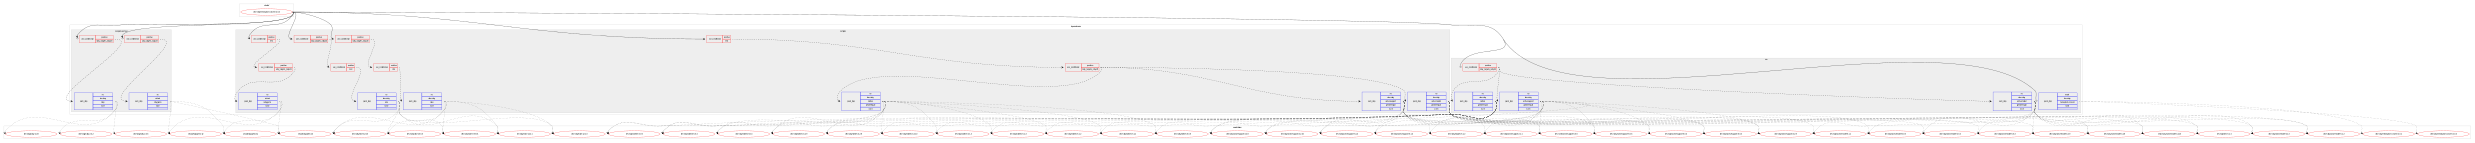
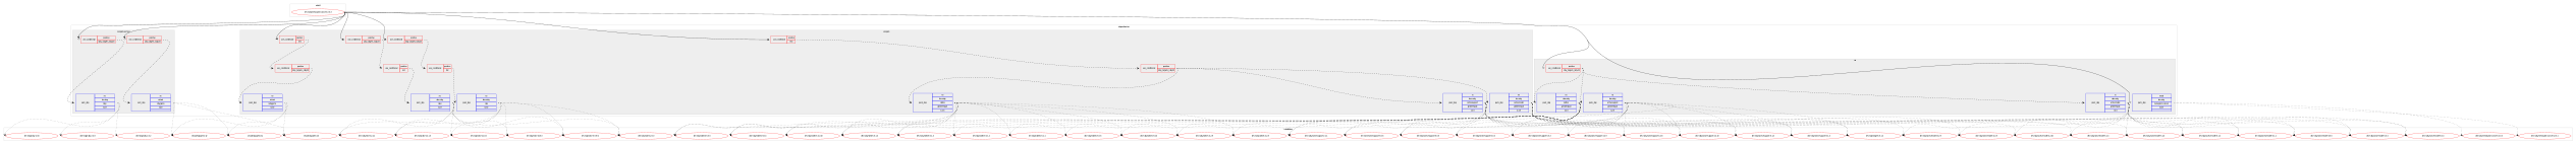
  digraph {
    compound=true
    concentrate=true
    fontname="Liberation Sans"
    fontsize=10
    newrank=true
    rankdir=TB
    ranksep=1.5
    node [color=red fontname="Liberation Sans" fontsize=10]
    edge [arrowhead=vee fontname="Liberation Sans" headport=w style=dotted tailport=e weight=100]
    n1 [label="dev-ruby/metasploit-concern-2.0.3" width=4]
    n2 [color=blue label=<<TABLE BORDER="0" CELLBORDER="1" CELLSPACING="0" CELLPADDING="4" WIDTH="220"><TR><TD ROWSPAN="6" CELLPADDING="30">pack_dep</TD></TR><TR><TD WIDTH="110">no</TD></TR><TR><TD>dev-ruby</TD></TR><TR><TD>rake</TD></TR><TR><TD>none</TD></TR><TR><TD></TD></TR></TABLE>> shape=none]
    n3 [label=<<TABLE BORDER="0" CELLBORDER="1" CELLSPACING="0" CELLPADDING="4"><TR><TD ROWSPAN="3" CELLPADDING="10">use_conditional</TD></TR><TR><TD>positive</TD></TR><TR><TD>doc</TD></TR></TABLE>> shape=none]
    n4 [label=<<TABLE BORDER="0" CELLBORDER="1" CELLSPACING="0" CELLPADDING="4"><TR><TD ROWSPAN="3" CELLPADDING="10">use_conditional</TD></TR><TR><TD>positive</TD></TR><TR><TD>ruby_targets_ruby23</TD></TR></TABLE>> shape=none]
    n5 [color=blue label=<<TABLE BORDER="0" CELLBORDER="1" CELLSPACING="0" CELLPADDING="4" WIDTH="220"><TR><TD ROWSPAN="6" CELLPADDING="30">pack_dep</TD></TR><TR><TD WIDTH="110">no</TD></TR><TR><TD>dev-ruby</TD></TR><TR><TD>rake</TD></TR><TR><TD>none</TD></TR><TR><TD></TD></TR></TABLE>> shape=none]
    n6 [label=<<TABLE BORDER="0" CELLBORDER="1" CELLSPACING="0" CELLPADDING="4"><TR><TD ROWSPAN="3" CELLPADDING="10">use_conditional</TD></TR><TR><TD>positive</TD></TR><TR><TD>test</TD></TR></TABLE>> shape=none]
    n7 [label=<<TABLE BORDER="0" CELLBORDER="1" CELLSPACING="0" CELLPADDING="4"><TR><TD ROWSPAN="3" CELLPADDING="10">use_conditional</TD></TR><TR><TD>positive</TD></TR><TR><TD>ruby_targets_ruby23</TD></TR></TABLE>> shape=none]
    n8 [color=blue label=<<TABLE BORDER="0" CELLBORDER="1" CELLSPACING="0" CELLPADDING="4" WIDTH="220"><TR><TD ROWSPAN="6" CELLPADDING="30">pack_dep</TD></TR><TR><TD WIDTH="110">no</TD></TR><TR><TD>dev-ruby</TD></TR><TR><TD>railties</TD></TR><TR><TD>greaterequal</TD></TR><TR><TD>4.2.6</TD></TR></TABLE>> shape=none]
    n9 [color=blue label=<<TABLE BORDER="0" CELLBORDER="1" CELLSPACING="0" CELLPADDING="4" WIDTH="220"><TR><TD ROWSPAN="6" CELLPADDING="30">pack_dep</TD></TR><TR><TD WIDTH="110">no</TD></TR><TR><TD>dev-ruby</TD></TR><TR><TD>activesupport</TD></TR><TR><TD>greaterequal</TD></TR><TR><TD>4.2.6</TD></TR></TABLE>> shape=none]
    n10 [color=blue label=<<TABLE BORDER="0" CELLBORDER="1" CELLSPACING="0" CELLPADDING="4" WIDTH="220"><TR><TD ROWSPAN="6" CELLPADDING="30">pack_dep</TD></TR><TR><TD WIDTH="110">no</TD></TR><TR><TD>dev-ruby</TD></TR><TR><TD>activemodel</TD></TR><TR><TD>greaterequal</TD></TR><TR><TD>2.4.6</TD></TR></TABLE>> shape=none]
    n11 [label=<<TABLE BORDER="0" CELLBORDER="1" CELLSPACING="0" CELLPADDING="4"><TR><TD ROWSPAN="3" CELLPADDING="10">use_conditional</TD></TR><TR><TD>positive</TD></TR><TR><TD>ruby_targets_ruby23</TD></TR></TABLE>> shape=none]
    n12 [label=<<TABLE BORDER="0" CELLBORDER="1" CELLSPACING="0" CELLPADDING="4"><TR><TD ROWSPAN="3" CELLPADDING="10">use_conditional</TD></TR><TR><TD>positive</TD></TR><TR><TD>test</TD></TR></TABLE>> shape=none]
    n13 [color=blue label=<<TABLE BORDER="0" CELLBORDER="1" CELLSPACING="0" CELLPADDING="4" WIDTH="220"><TR><TD ROWSPAN="6" CELLPADDING="30">pack_dep</TD></TR><TR><TD WIDTH="110">no</TD></TR><TR><TD>virtual</TD></TR><TR><TD>rubygems</TD></TR><TR><TD>none</TD></TR><TR><TD></TD></TR></TABLE>> shape=none]
    n14 [label=<<TABLE BORDER="0" CELLBORDER="1" CELLSPACING="0" CELLPADDING="4"><TR><TD ROWSPAN="3" CELLPADDING="10">use_conditional</TD></TR><TR><TD>positive</TD></TR><TR><TD>ruby_targets_ruby23</TD></TR></TABLE>> shape=none]
    n15 [label=<<TABLE BORDER="0" CELLBORDER="1" CELLSPACING="0" CELLPADDING="4"><TR><TD ROWSPAN="3" CELLPADDING="10">use_conditional</TD></TR><TR><TD>positive</TD></TR><TR><TD>test</TD></TR></TABLE>> shape=none]
    n16 [color=blue label=<<TABLE BORDER="0" CELLBORDER="1" CELLSPACING="0" CELLPADDING="4" WIDTH="220"><TR><TD ROWSPAN="6" CELLPADDING="30">pack_dep</TD></TR><TR><TD WIDTH="110">no</TD></TR><TR><TD>dev-lang</TD></TR><TR><TD>ruby</TD></TR><TR><TD>none</TD></TR><TR><TD></TD></TR></TABLE>> shape=none]
    n17 [label=<<TABLE BORDER="0" CELLBORDER="1" CELLSPACING="0" CELLPADDING="4"><TR><TD ROWSPAN="3" CELLPADDING="10">use_conditional</TD></TR><TR><TD>positive</TD></TR><TR><TD>ruby_targets_ruby23</TD></TR></TABLE>> shape=none]
    n18 [color=blue label=<<TABLE BORDER="0" CELLBORDER="1" CELLSPACING="0" CELLPADDING="4" WIDTH="220"><TR><TD ROWSPAN="6" CELLPADDING="30">pack_dep</TD></TR><TR><TD WIDTH="110">no</TD></TR><TR><TD>virtual</TD></TR><TR><TD>rubygems</TD></TR><TR><TD>none</TD></TR><TR><TD></TD></TR></TABLE>> shape=none]
    n19 [label=<<TABLE BORDER="0" CELLBORDER="1" CELLSPACING="0" CELLPADDING="4"><TR><TD ROWSPAN="3" CELLPADDING="10">use_conditional</TD></TR><TR><TD>positive</TD></TR><TR><TD>ruby_targets_ruby23</TD></TR></TABLE>> shape=none]
    n20 [color=blue label=<<TABLE BORDER="0" CELLBORDER="1" CELLSPACING="0" CELLPADDING="4" WIDTH="220"><TR><TD ROWSPAN="6" CELLPADDING="30">pack_dep</TD></TR><TR><TD WIDTH="110">no</TD></TR><TR><TD>dev-ruby</TD></TR><TR><TD>railties</TD></TR><TR><TD>greaterequal</TD></TR><TR><TD>4.2.6</TD></TR></TABLE>> shape=none]
    n21 [color=blue label=<<TABLE BORDER="0" CELLBORDER="1" CELLSPACING="0" CELLPADDING="4" WIDTH="220"><TR><TD ROWSPAN="6" CELLPADDING="30">pack_dep</TD></TR><TR><TD WIDTH="110">no</TD></TR><TR><TD>dev-ruby</TD></TR><TR><TD>activesupport</TD></TR><TR><TD>greaterequal</TD></TR><TR><TD>4.2.6</TD></TR></TABLE>> shape=none]
    n22 [color=blue label=<<TABLE BORDER="0" CELLBORDER="1" CELLSPACING="0" CELLPADDING="4" WIDTH="220"><TR><TD ROWSPAN="6" CELLPADDING="30">pack_dep</TD></TR><TR><TD WIDTH="110">no</TD></TR><TR><TD>dev-ruby</TD></TR><TR><TD>activemodel</TD></TR><TR><TD>greaterequal</TD></TR><TR><TD>2.4.6</TD></TR></TABLE>> shape=none]
    n23 [label=<<TABLE BORDER="0" CELLBORDER="1" CELLSPACING="0" CELLPADDING="4"><TR><TD ROWSPAN="3" CELLPADDING="10">use_conditional</TD></TR><TR><TD>positive</TD></TR><TR><TD>ruby_targets_ruby23</TD></TR></TABLE>> shape=none]
    n24 [color=blue label=<<TABLE BORDER="0" CELLBORDER="1" CELLSPACING="0" CELLPADDING="4" WIDTH="220"><TR><TD ROWSPAN="6" CELLPADDING="30">pack_dep</TD></TR><TR><TD WIDTH="110">weak</TD></TR><TR><TD>dev-ruby</TD></TR><TR><TD>metasploit-concern</TD></TR><TR><TD>none</TD></TR><TR><TD></TD></TR></TABLE>> shape=none]
    n25 [label="dev-ruby/rake-0.9.6-r1" width=4]
    n26 [label="dev-ruby/rake-10.5.0" width=4]
+   n27 [label="dev-ruby/rake-11.3.0" width=4]
    n28 [label="dev-ruby/rake-12.0.0" width=4]
    n29 [label="dev-ruby/rake-12.1.0" width=4]
    n30 [label="dev-ruby/rake-12.2.1" width=4]
    n31 [label="dev-ruby/railties-4.2.10" width=4]
    n32 [label="dev-ruby/railties-4.2.8" width=4]
    n33 [label="dev-ruby/railties-4.2.9" width=4]
    n34 [label="dev-ruby/railties-5.0.3" width=4]
    n35 [label="dev-ruby/railties-5.0.4" width=4]
    n36 [label="dev-ruby/railties-5.0.5" width=4]
    n37 [label="dev-ruby/railties-5.0.6" width=4]
    n38 [label="dev-ruby/railties-5.1.1" width=4]
    n39 [label="dev-ruby/railties-5.1.2" width=4]
    n40 [label="dev-ruby/railties-5.1.3" width=4]
    n41 [label="dev-ruby/railties-5.1.4" width=4]
    n42 [label="dev-ruby/activesupport-4.2.10" width=4]
    n43 [label="dev-ruby/activesupport-4.2.8" width=4]
    n44 [label="dev-ruby/activesupport-4.2.9" width=4]
    n45 [label="dev-ruby/activesupport-5.0.3" width=4]
    n46 [label="dev-ruby/activesupport-5.0.4" width=4]
    n47 [label="dev-ruby/activesupport-5.0.5" width=4]
    n48 [label="dev-none/activesupport-5.0.6" width=4]
    n49 [label="dev-ruby/activesupport-2.1.1" width=4]
    n50 [label="dev-ruby/targets-5.1.2" width=4]
    n51 [label="dev-ruby/activesupport-5.1.3" width=4]
    n52 [label="dev-ruby/activesupport-5.1.4" width=4]
-   n53 [label="weak-ruby/activemodel-4.2.10" width=4]
+   n53 [label="dev-ruby/activemodel-4.2.10" width=4]
    n54 [label="dev-ruby/activemodel-4.2.8" width=4]
    n55 [label="dev-ruby/activemodel-4.2.9" width=4]
    n56 [label="dev-ruby/activemodel-5.0.3" width=4]
    n57 [label="dev-ruby/activemodel-5.0.4" width=4]
    n58 [label="dev-ruby/activemodel-5.0.6" width=4]
    n59 [label="dev-ruby/activemodel-5.1.1" width=4]
    n60 [label="dev-ruby/activemodel-5.1.2" width=4]
    n61 [label="dev-ruby/activemodel-5.1.3" width=4]
-   n62 [label="dev-ruby/dev-5.1.4" width=4]
+   n62 [label="dev-ruby/activemodel-5.1.4" width=4]
    n63 [label="virtual/rubygems-11" width=4]
    n64 [label="virtual/rubygems-12" width=4]
    n65 [label="virtual/rubygems-13" width=4]
    n66 [label="dev-lang/ruby-2.2.8" width=4]
    n67 [label="dev-lang/ruby-2.3.5" width=4]
    n68 [label="dev-lang/ruby-2.4.2" width=4]
    n69 [label="dev-ruby/metasploit-concern-2.0.1" width=4]
    n70 [label="dev-ruby/metasploit-concern-2.0.3" width=4]
    subgraph cluster_1 {
      color=gray
      label=<<i>ebuild</i>>
      rank=same
      n1
    }
    subgraph cluster_2 {
      color=gray
      label=<<i>dependencies</i>>
      subgraph cluster_3 {
        color=gray
        fillcolor="#eeeeee"
        label=<<i>compile</i>>
        style=filled
        subgraph sub_4 {
          color=gray
          fillcolor="#eeeeee"
          label=<<i>compile</i>>
          style=filled
          n4
          subgraph sub_5 {
            color=gray
            fillcolor="#eeeeee"
            label=<<i>compile</i>>
            style=filled
            n3
            subgraph sub_6 {
              color=gray
              fillcolor="#eeeeee"
              label=<<i>compile</i>>
              style=filled
              n2
            }
          }
        }
        subgraph sub_7 {
          color=gray
          fillcolor="#eeeeee"
          label=<<i>compile</i>>
          style=filled
          n7
          subgraph sub_8 {
            color=gray
            fillcolor="#eeeeee"
            label=<<i>compile</i>>
            style=filled
            n6
            subgraph sub_9 {
              color=gray
              fillcolor="#eeeeee"
              label=<<i>compile</i>>
              style=filled
              n5
            }
          }
        }
        subgraph sub_10 {
          color=gray
          fillcolor="#eeeeee"
          label=<<i>compile</i>>
          style=filled
          n12
          subgraph sub_11 {
            color=gray
            fillcolor="#eeeeee"
            label=<<i>compile</i>>
            style=filled
            n11
            subgraph sub_12 {
              color=gray
              fillcolor="#eeeeee"
              label=<<i>compile</i>>
              style=filled
              n8
            }
            subgraph sub_13 {
              color=gray
              fillcolor="#eeeeee"
              label=<<i>compile</i>>
              style=filled
              n9
            }
            subgraph sub_14 {
              color=gray
              fillcolor="#eeeeee"
              label=<<i>compile</i>>
              style=filled
              n10
            }
          }
        }
        subgraph sub_15 {
          color=gray
          fillcolor="#eeeeee"
          label=<<i>compile</i>>
          style=filled
          n15
          subgraph sub_16 {
            color=gray
            fillcolor="#eeeeee"
            label=<<i>compile</i>>
            style=filled
            n14
            subgraph sub_17 {
              color=gray
              fillcolor="#eeeeee"
              label=<<i>compile</i>>
              style=filled
              n13
            }
          }
        }
      }
      subgraph cluster_18 {
        color=gray
        fillcolor="#eeeeee"
        label=<<i>compile and run</i>>
        style=filled
        subgraph sub_19 {
          color=gray
          fillcolor="#eeeeee"
          label=<<i>compile and run</i>>
          style=filled
          n17
          subgraph sub_20 {
            color=gray
            fillcolor="#eeeeee"
            label=<<i>compile and run</i>>
            style=filled
            n16
          }
        }
        subgraph sub_21 {
          color=gray
          fillcolor="#eeeeee"
          label=<<i>compile and run</i>>
          style=filled
          n19
          subgraph sub_22 {
            color=gray
            fillcolor="#eeeeee"
            label=<<i>compile and run</i>>
            style=filled
            n18
          }
        }
      }
      subgraph cluster_23 {
        color=gray
        fillcolor="#eeeeee"
        label=<<i>run</i>>
        style=filled
        subgraph sub_24 {
          color=gray
          fillcolor="#eeeeee"
          label=<<i>run</i>>
          style=filled
          n23
          subgraph sub_25 {
            color=gray
            fillcolor="#eeeeee"
            label=<<i>run</i>>
            style=filled
            n20
          }
          subgraph sub_26 {
            color=gray
            fillcolor="#eeeeee"
            label=<<i>run</i>>
            style=filled
            n21
          }
          subgraph sub_27 {
            color=gray
            fillcolor="#eeeeee"
            label=<<i>run</i>>
            style=filled
            n22
          }
        }
        subgraph sub_28 {
          color=gray
          fillcolor="#eeeeee"
          label=<<i>run</i>>
          style=filled
          n24
        }
      }
    }
    subgraph cluster_29 {
      color=gray
      label=<<i>candidates</i>>
      rank=same
      subgraph sub_30 {
        color=black
        label=<<i>candidates</i>>
        nodesep=1
        rank=same
        n25
        n26
+       n27
        n28
        n29
        n30
      }
      subgraph sub_31 {
        color=black
        label=<<i>candidates</i>>
        nodesep=1
        rank=same
        n25
        n26
+       n27
        n28
        n29
        n30
      }
      subgraph sub_32 {
        color=black
        label=<<i>candidates</i>>
        nodesep=1
        rank=same
        n31
        n32
        n33
        n34
        n35
        n36
        n37
        n38
        n39
        n40
        n41
      }
      subgraph sub_33 {
        color=black
        label=<<i>candidates</i>>
        nodesep=1
        rank=same
        n42
        n43
        n44
        n45
        n46
        n47
        n48
        n49
        n50
        n51
        n52
      }
      subgraph sub_34 {
        color=black
        label=<<i>candidates</i>>
        nodesep=1
        rank=same
        n53
        n54
        n55
        n56
        n57
        n58
        n59
        n60
        n61
        n62
      }
      subgraph sub_35 {
        color=black
        label=<<i>candidates</i>>
        nodesep=1
        rank=same
        n63
        n64
        n65
      }
      subgraph sub_36 {
        color=black
        label=<<i>candidates</i>>
        nodesep=1
        rank=same
        n66
        n67
        n68
      }
      subgraph sub_37 {
        color=black
        label=<<i>candidates</i>>
        nodesep=1
        rank=same
        n63
        n64
        n65
      }
      subgraph sub_38 {
        color=black
        label=<<i>candidates</i>>
        nodesep=1
        rank=same
        n31
        n32
        n33
        n34
        n35
        n36
        n37
        n38
        n39
        n40
        n41
      }
      subgraph sub_39 {
        color=black
        label=<<i>candidates</i>>
        nodesep=1
        rank=same
        n42
        n43
        n44
        n45
        n46
        n47
        n48
        n49
        n50
        n51
        n52
      }
      subgraph sub_40 {
        color=black
        label=<<i>candidates</i>>
        nodesep=1
        rank=same
        n53
        n54
        n55
        n56
        n57
        n58
        n59
        n60
        n61
        n62
      }
      subgraph sub_41 {
        color=black
        label=<<i>candidates</i>>
        nodesep=1
        rank=same
        n69
        n70
      }
    }
    n1 -> n4 [style=solid weight=20]
    n1 -> n7 [style=solid weight=20]
    n1 -> n12 [style=solid weight=20]
    n1 -> n15 [style=solid weight=20]
    n1 -> n17 [arrowhead=odotvee style=solid weight=20]
    n1 -> n19 [arrowhead=odotvee style=solid weight=20]
    n1 -> n23 [arrowhead=odot style=solid weight=20]
    n1 -> n24 [arrowhead=odot style=solid weight=20]
    n2 -> n25
    n2 -> n26
+   n2 -> n27
    n2 -> n28
    n2 -> n29
    n2 -> n30
    n3 -> n2 [style=dashed weight=20]
    n4 -> n3 [style=dashed weight=20]
    n5 -> n25
    n5 -> n26
+   n5 -> n27
    n5 -> n28
    n5 -> n29
    n5 -> n30
    n6 -> n5 [style=dashed weight=20]
    n7 -> n6 [style=dashed weight=20]
    n8 -> n31
    n8 -> n32
    n8 -> n33
    n8 -> n34
    n8 -> n35
    n8 -> n36
    n8 -> n37
    n8 -> n38
    n8 -> n39
    n8 -> n40
    n8 -> n41
    n9 -> n42
    n9 -> n43
    n9 -> n44
    n9 -> n45
    n9 -> n46
    n9 -> n47
    n9 -> n48
    n9 -> n49
    n9 -> n50
    n9 -> n51
    n9 -> n52
    n10 -> n53
    n10 -> n54
    n10 -> n55
    n10 -> n56
    n10 -> n57
    n10 -> n58
    n10 -> n59
    n10 -> n60
    n10 -> n61
    n10 -> n62
    n11 -> n8 [style=dashed weight=20]
    n11 -> n9 [style=dashed weight=20]
    n11 -> n10 [style=dashed weight=20]
    n12 -> n11 [style=dashed weight=20]
    n13 -> n63
    n13 -> n64
    n13 -> n65
    n14 -> n13 [style=dashed weight=20]
    n15 -> n14 [style=dashed weight=20]
    n16 -> n66
    n16 -> n67
    n16 -> n68
    n17 -> n16 [style=dashed weight=20]
    n18 -> n63
    n18 -> n64
    n18 -> n65
    n19 -> n18 [style=dashed weight=20]
    n20 -> n31
    n20 -> n32
    n20 -> n33
    n20 -> n34
    n20 -> n35
    n20 -> n36
    n20 -> n37
    n20 -> n38
    n20 -> n39
    n20 -> n40
    n20 -> n41
    n21 -> n42
    n21 -> n43
    n21 -> n44
    n21 -> n45
    n21 -> n46
    n21 -> n47
    n21 -> n48
    n21 -> n49
    n21 -> n50
    n21 -> n51
    n21 -> n52
    n22 -> n53
    n22 -> n54
    n22 -> n55
    n22 -> n56
    n22 -> n57
    n22 -> n58
    n22 -> n59
    n22 -> n60
    n22 -> n61
    n22 -> n62
    n23 -> n20 [style=dashed weight=20]
    n23 -> n21 [style=dashed weight=20]
    n23 -> n22 [style=dashed weight=20]
    n24 -> n69
    n24 -> n70
  }
